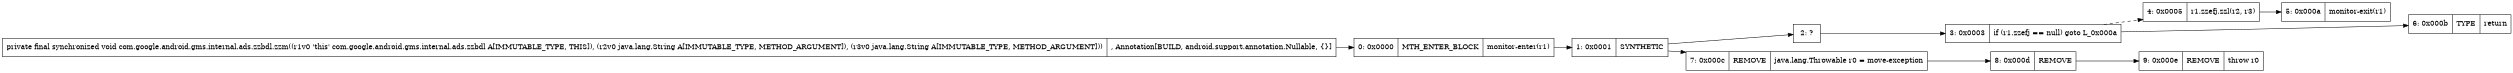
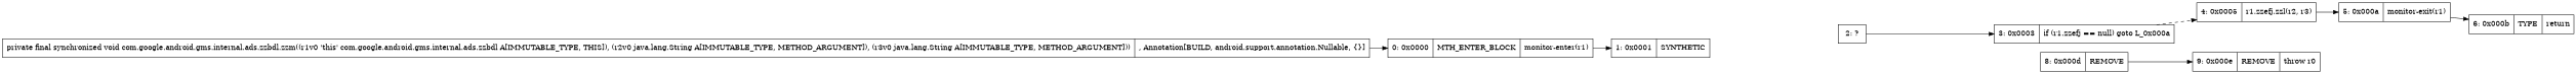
  digraph {
    rankdir=LR
    node [shape=record]
    n1 [label="{0\:\ 0x0000|MTH_ENTER_BLOCK\l|monitor\-enter(r1)\l}"]
    n2 [label="{1\:\ 0x0001|SYNTHETIC\l}"]
    n3 [label="{2\:\ ?}"]
-   n4 [label="{7\:\ 0x000c|REMOVE\l|java.lang.Throwable r0 = move\-exception\l}"]
    n5 [label="{3\:\ 0x0003|if (r1.zzefj == null) goto L_0x000a\l}"]
    n6 [label="{8\:\ 0x000d|REMOVE\l}"]
    n7 [label="{4\:\ 0x0005|r1.zzefj.zzl(r2, r3)\l}"]
    n8 [label="{5\:\ 0x000a|monitor\-exit(r1)\l}"]
    n9 [label="{6\:\ 0x000b|TYPE\l|return\l}"]
    n10 [label="{9\:\ 0x000e|REMOVE\l|throw r0\l}"]
    n11 [label="{private final synchronized void com.google.android.gms.internal.ads.zzbdl.zzm((r1v0 'this' com.google.android.gms.internal.ads.zzbdl A[IMMUTABLE_TYPE, THIS]), (r2v0 java.lang.String A[IMMUTABLE_TYPE, METHOD_ARGUMENT]), (r3v0 java.lang.String A[IMMUTABLE_TYPE, METHOD_ARGUMENT]))  | , Annotation[BUILD, android.support.annotation.Nullable, \{\}]\l}"]
    n1 -> n2
-   n2 -> n3
-   n2 -> n4
    n3 -> n5
-   n4 -> n6
    n5 -> n7 [style=dashed]
    n6 -> n10
    n7 -> n8
-   n5 -> n9
+   n8 -> n9
    n11 -> n1
  }
